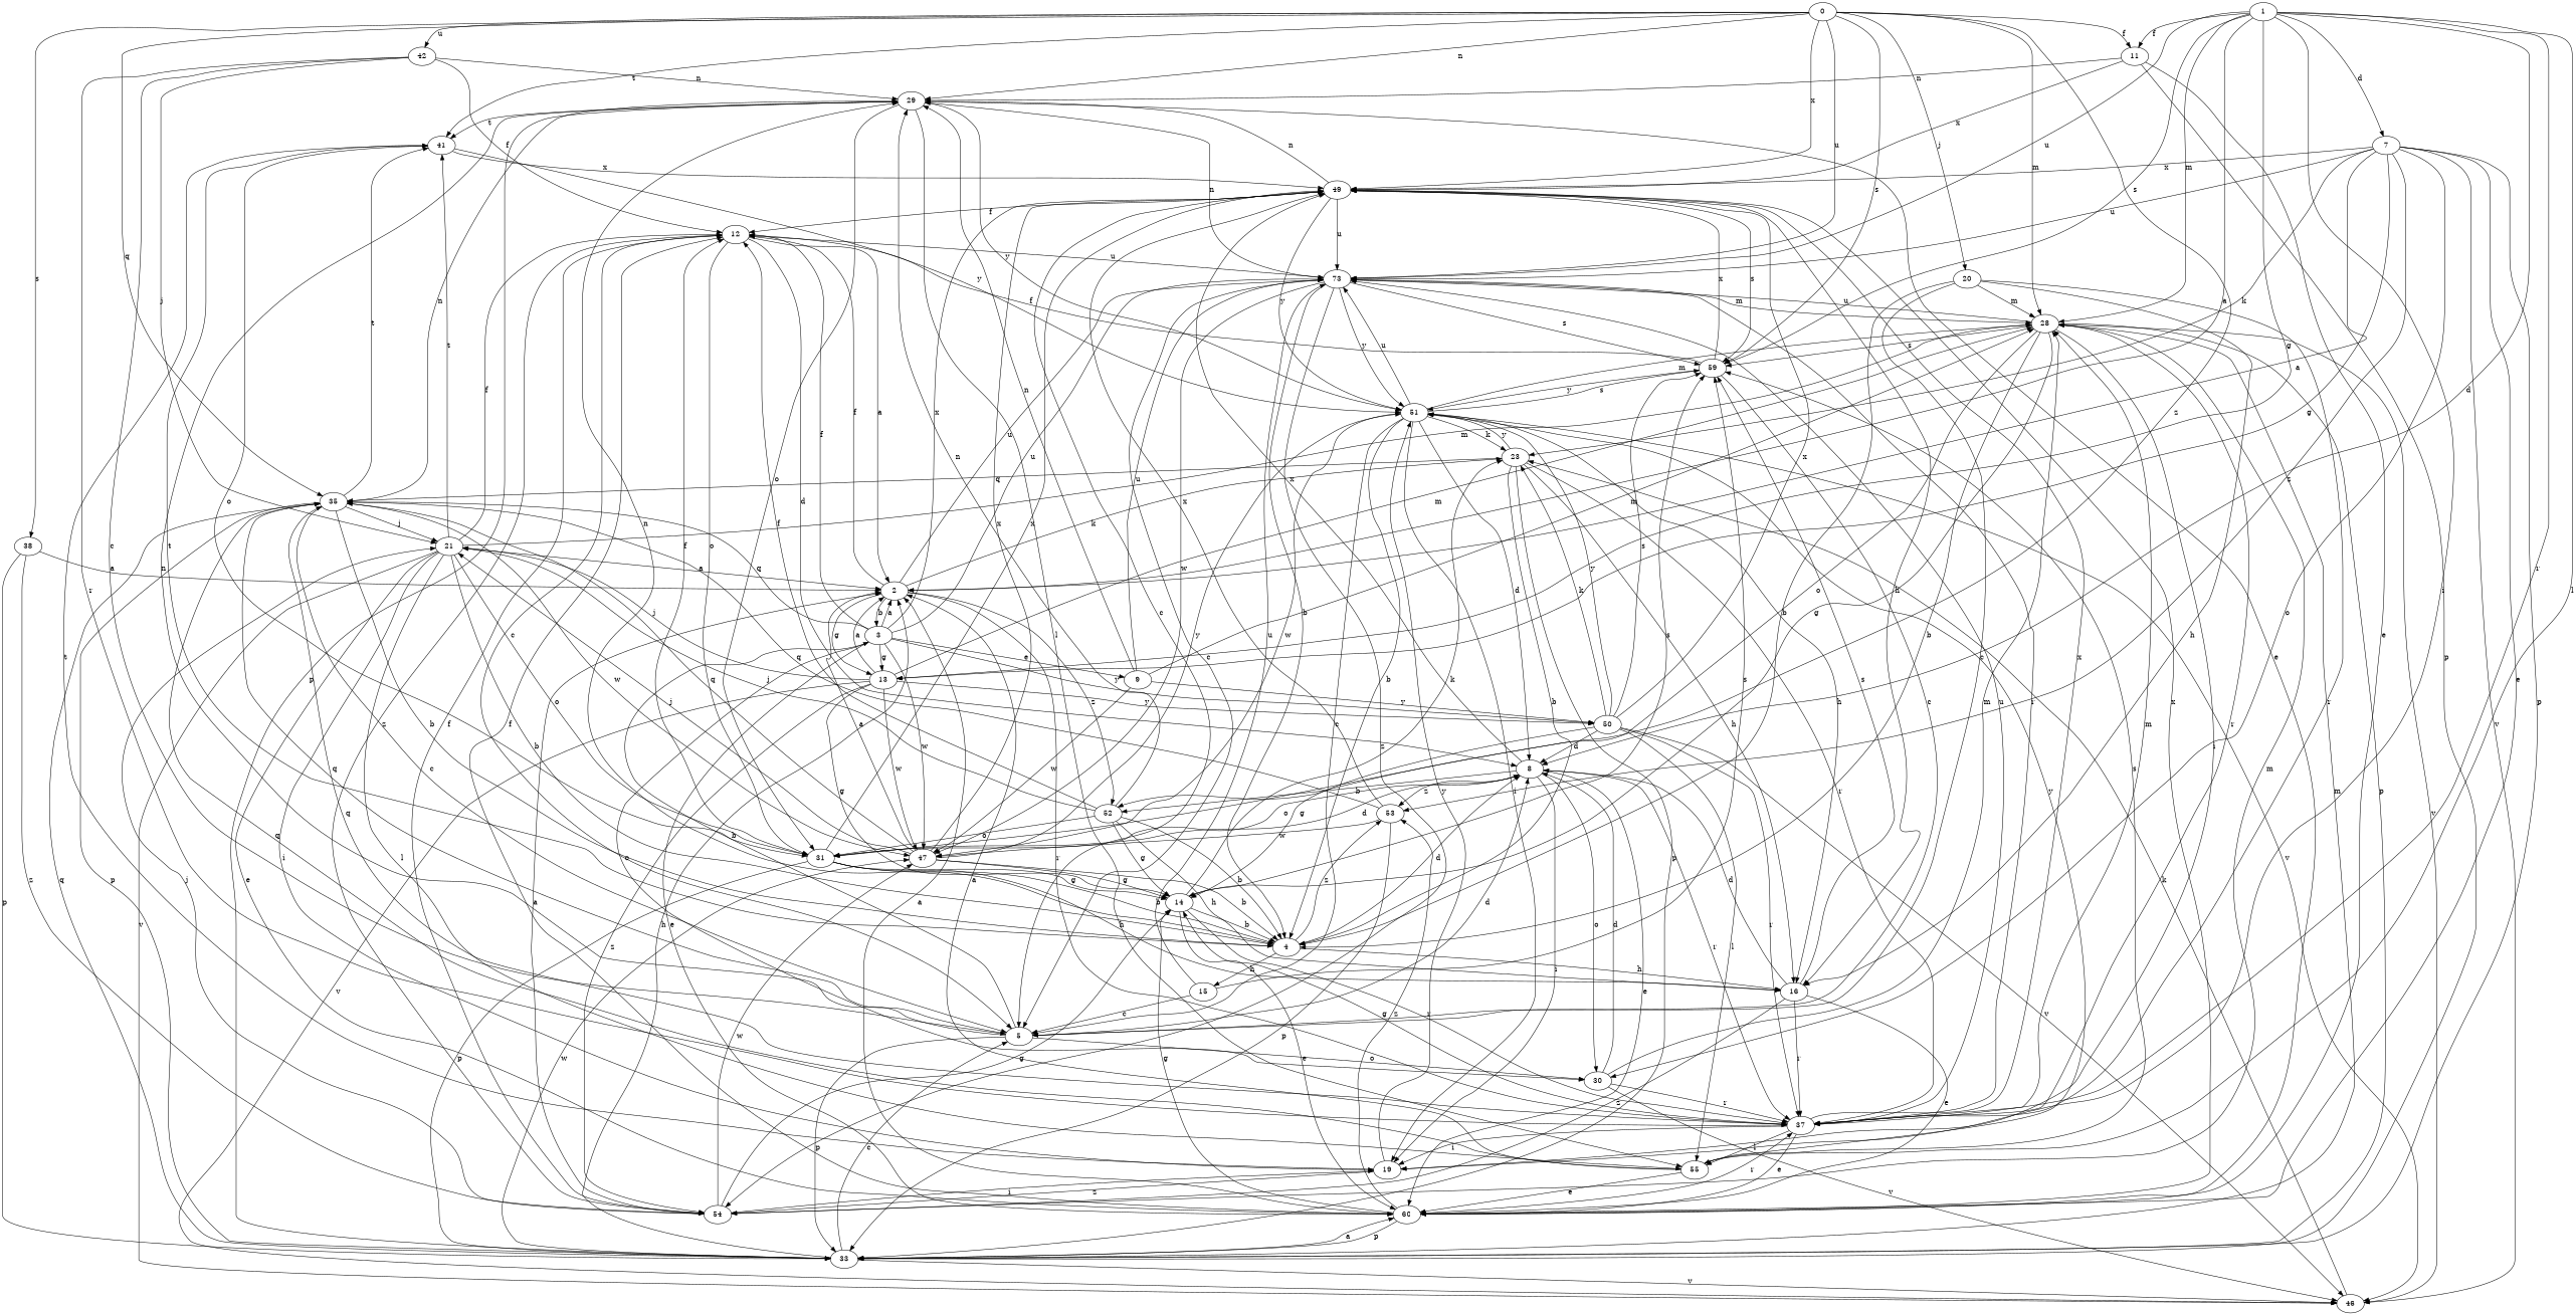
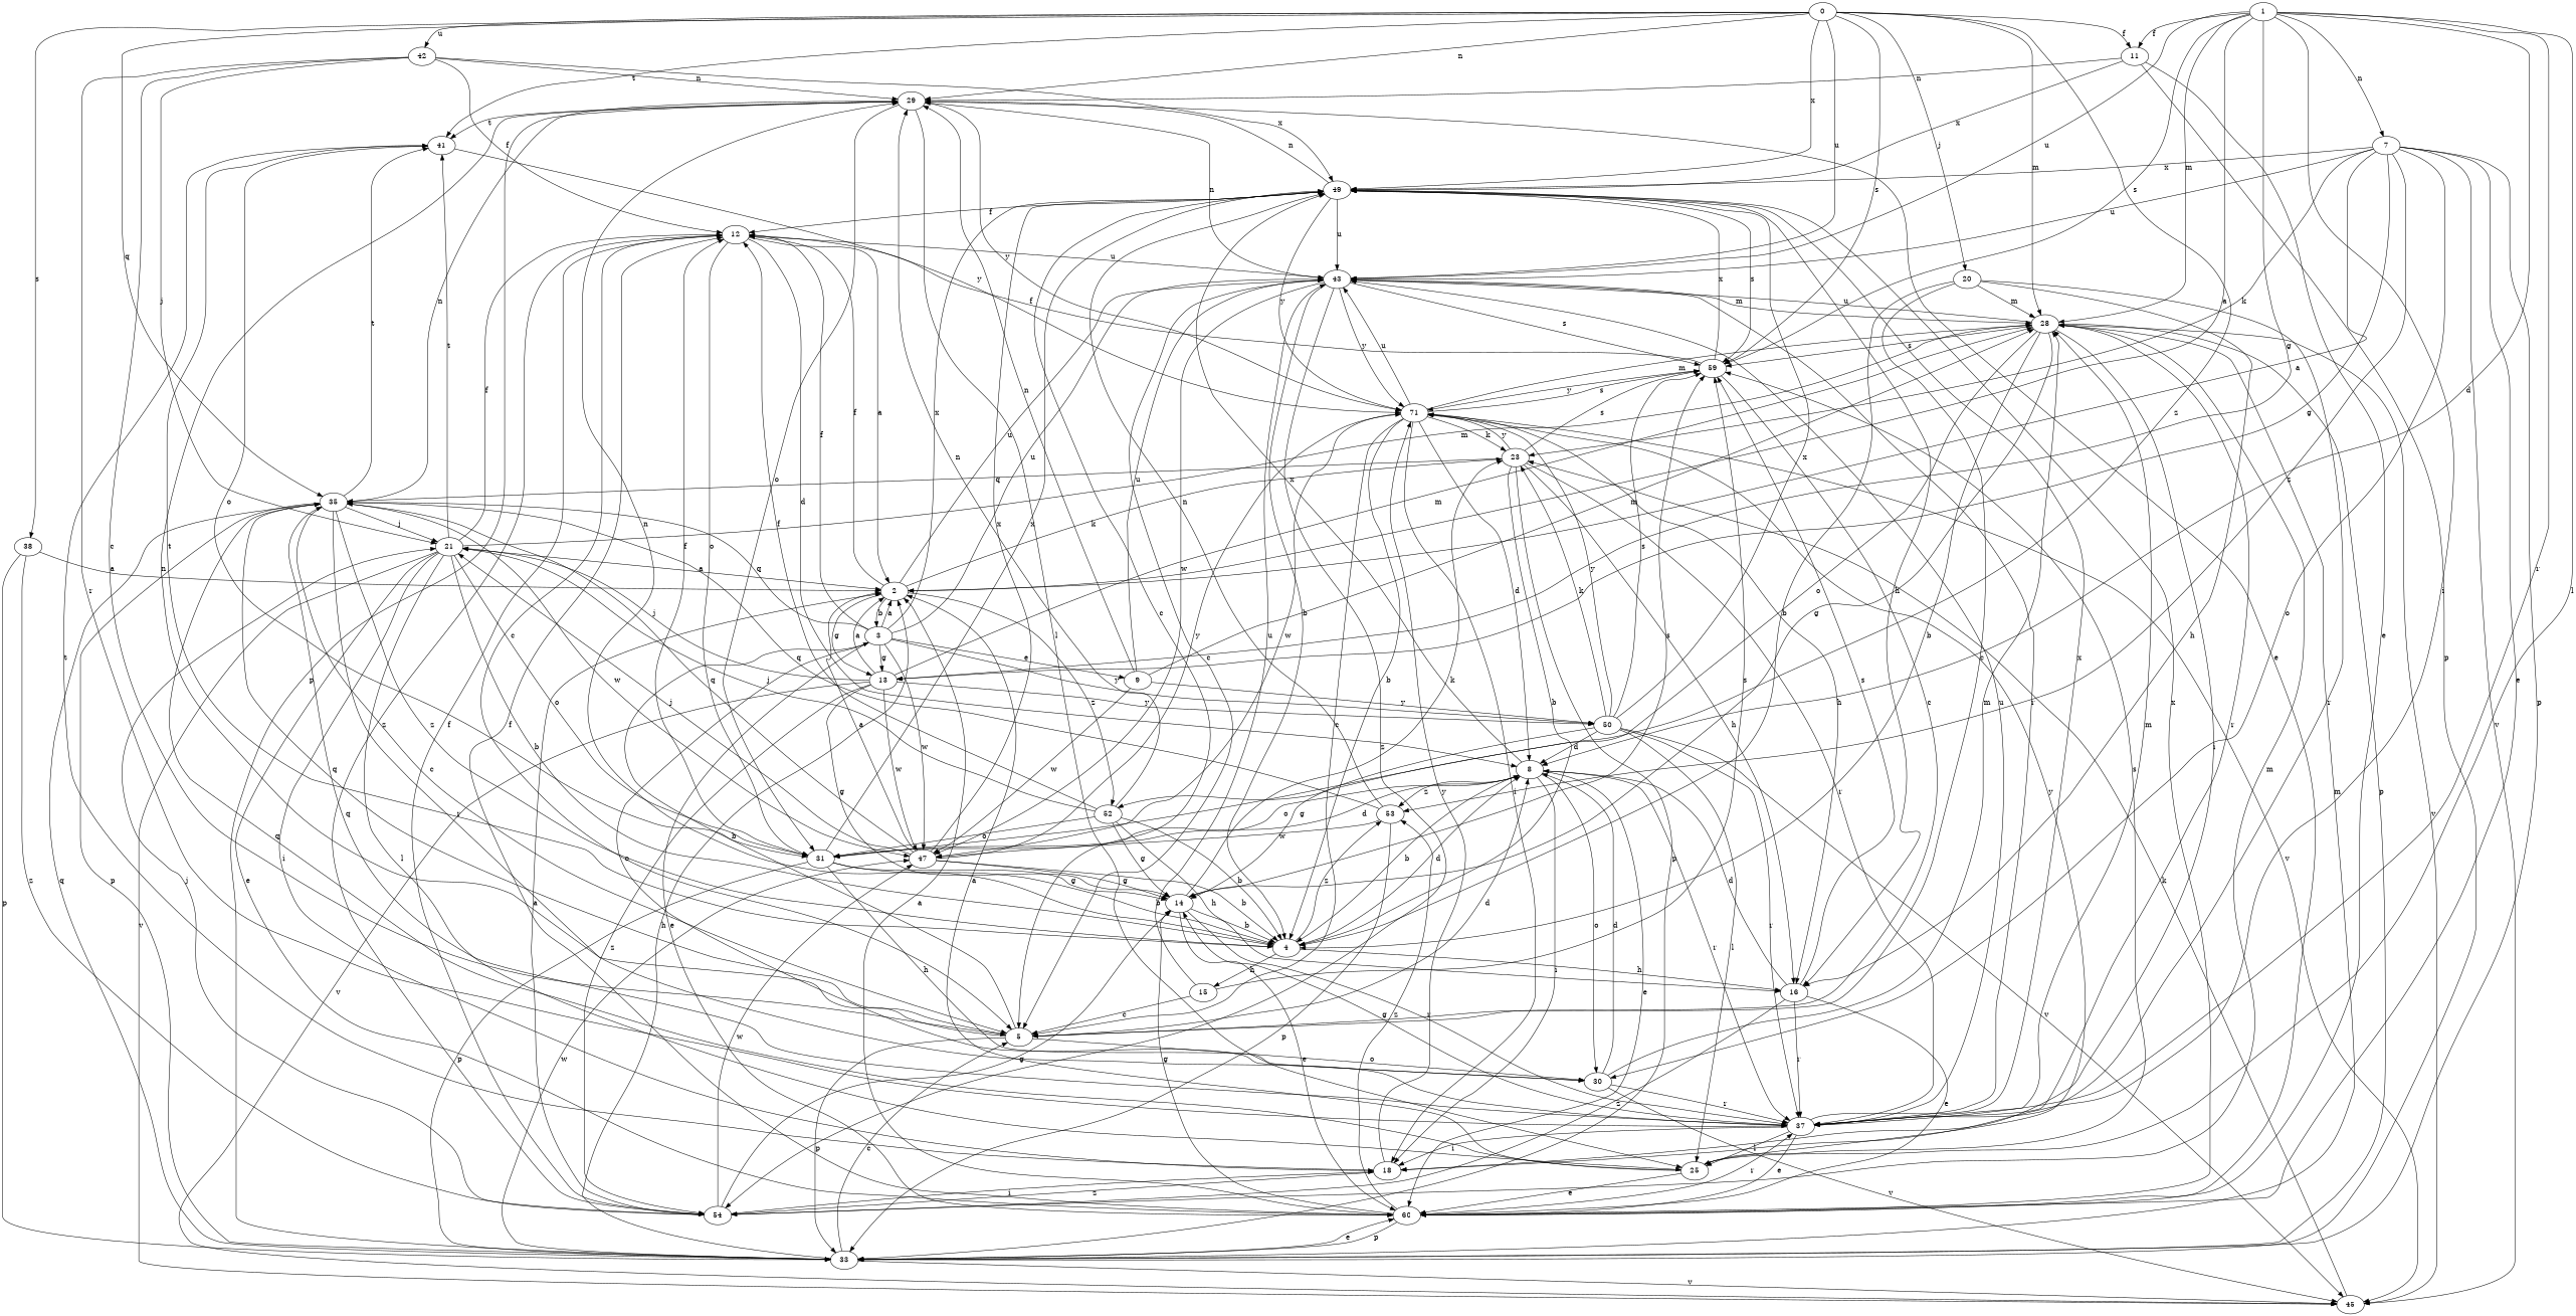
  strict digraph {
    0
    11
    20
    28
    29
    35
    38
    n8 [label=59]
    41
    42
-   43 [label=73]
+   43
    49
    52
    n14 [label=60]
    33
    37
    4
    16
    5
-   19
-   45 [label=46]
+   19 [label=18]
+   45
    31
    14
-   25 [label=55]
-   51
+   25
+   51 [label=71]
    47
    21
    2
    54
    12
    1
    7
    8
    13
    3
    23
    30
    53
    50
    9
    15
    0 -> 11 [label=f]
    0 -> 20 [label=j]
    0 -> 28 [label=m]
    0 -> 29 [label=n]
    0 -> 35 [label=q]
    0 -> 38 [label=s]
    0 -> n8 [label=s]
    0 -> 41 [label=t]
    0 -> 42 [label=u]
    0 -> 43 [label=u]
    0 -> 49 [label=x]
    0 -> 52 [label=z]
    11 -> 29 [label=n]
    11 -> 49 [label=x]
    11 -> n14 [label=e]
    11 -> 33 [label=p]
    20 -> 28 [label=m]
    20 -> 37 [label=r]
    20 -> 4 [label=b]
    20 -> 16 [label=h]
    20 -> 5 [label=c]
    28 -> n8 [label=s]
    28 -> 43 [label=u]
    28 -> 33 [label=p]
    28 -> 37 [label=r]
    28 -> 4 [label=b]
    28 -> 19 [label=i]
    28 -> 45 [label=v]
    28 -> 31 [label=o]
    28 -> 14 [label=g]
    29 -> 41 [label=t]
    29 -> n14 [label=e]
    29 -> 33 [label=p]
    29 -> 31 [label=o]
    29 -> 25 [label=l]
    29 -> 51 [label=y]
    35 -> 29 [label=n]
    35 -> 41 [label=t]
    35 -> 33 [label=p]
-   2 -> 37 [label=r]
-   35 -> 4 [label=b]
+   35 -> 37 [label=r]
+   35 -> 4 [label=z]
    35 -> 5 [label=c]
    35 -> 47 [label=w]
    35 -> 21 [label=j]
    38 -> 33 [label=p]
    38 -> 2 [label=a]
    38 -> 54 [label=z]
    n8 -> 49 [label=x]
    n8 -> 5 [label=c]
    n8 -> 51 [label=y]
    n8 -> 12 [label=f]
-   41 -> 49 [label=x]
+   42 -> 49 [label=x]
    41 -> 31 [label=o]
    41 -> 51 [label=y]
    42 -> 29 [label=n]
    42 -> 37 [label=r]
    42 -> 5 [label=c]
    42 -> 21 [label=j]
    42 -> 12 [label=f]
    43 -> 28 [label=m]
    43 -> 29 [label=n]
    43 -> n8 [label=s]
    43 -> 37 [label=r]
    43 -> 4 [label=b]
    43 -> 5 [label=c]
    43 -> 51 [label=y]
    43 -> 47 [label=w]
    43 -> 54 [label=z]
    49 -> 29 [label=n]
    49 -> n8 [label=s]
    49 -> 43 [label=u]
    49 -> 16 [label=h]
    49 -> 5 [label=c]
    49 -> 51 [label=y]
    49 -> 12 [label=f]
    52 -> 29 [label=n]
    52 -> 4 [label=b]
    52 -> 16 [label=h]
    52 -> 31 [label=o]
    52 -> 14 [label=g]
    52 -> 21 [label=j]
    52 -> 12 [label=f]
    n14 -> 49 [label=x]
    n14 -> 33 [label=p]
    n14 -> 37 [label=r]
    n14 -> 14 [label=g]
    n14 -> 2 [label=a]
    n14 -> 12 [label=f]
    n14 -> 53 [label=z]
    33 -> 28 [label=m]
    33 -> 35 [label=q]
-   33 -> n14 [label=a]
+   33 -> n14 [label=e]
    33 -> 5 [label=c]
    33 -> 45 [label=v]
    33 -> 47 [label=w]
    33 -> 2 [label=h]
    37 -> 28 [label=m]
    37 -> 35 [label=q]
    37 -> 43 [label=u]
    37 -> 49 [label=x]
    37 -> n14 [label=e]
    37 -> 19 [label=i]
    37 -> 14 [label=g]
    37 -> 25 [label=l]
    4 -> 29 [label=n]
    4 -> 41 [label=t]
    4 -> 16 [label=h]
    4 -> 8 [label=d]
    4 -> 53 [label=z]
    4 -> 15 [label=h]
    16 -> n8 [label=s]
    16 -> n14 [label=e]
    16 -> 37 [label=r]
    16 -> 54 [label=z]
    16 -> 8 [label=d]
    5 -> 29 [label=n]
    5 -> 35 [label=q]
    5 -> 33 [label=p]
    5 -> 8 [label=d]
    5 -> 3 [label=b]
    5 -> 30 [label=o]
    19 -> 41 [label=t]
    19 -> 51 [label=y]
    19 -> 54 [label=z]
    45 -> 23 [label=k]
    31 -> 49 [label=x]
    31 -> 33 [label=p]
    31 -> 4 [label=b]
-   31 -> 16 [label=h]
+   31 -> 30 [label=h]
    31 -> 14 [label=g]
    31 -> 12 [label=f]
    31 -> 8 [label=d]
    14 -> n8 [label=s]
    14 -> n14 [label=e]
    14 -> 37 [label=r]
    14 -> 4 [label=b]
    14 -> 23 [label=k]
    25 -> 35 [label=q]
    25 -> n8 [label=s]
    25 -> n14 [label=e]
    25 -> 51 [label=y]
    25 -> 2 [label=a]
    51 -> 28 [label=m]
    51 -> n8 [label=s]
    51 -> 43 [label=u]
    51 -> 4 [label=b]
    51 -> 16 [label=h]
    51 -> 5 [label=c]
    51 -> 19 [label=i]
    51 -> 45 [label=v]
    51 -> 47 [label=w]
    51 -> 8 [label=d]
    51 -> 23 [label=k]
    47 -> 35 [label=q]
    47 -> 49 [label=x]
    47 -> 4 [label=b]
    47 -> 14 [label=g]
    47 -> 51 [label=y]
    47 -> 21 [label=j]
    47 -> 2 [label=a]
    21 -> 28 [label=m]
    21 -> 41 [label=t]
    21 -> n14 [label=e]
    21 -> 4 [label=b]
    21 -> 19 [label=i]
    21 -> 45 [label=v]
    21 -> 31 [label=o]
    21 -> 25 [label=l]
    21 -> 2 [label=a]
    21 -> 12 [label=f]
    2 -> 43 [label=u]
    2 -> 52 [label=z]
    2 -> 12 [label=f]
    2 -> 13 [label=g]
    2 -> 3 [label=b]
    2 -> 23 [label=k]
    54 -> 28 [label=m]
    54 -> 19 [label=i]
    54 -> 14 [label=g]
    54 -> 47 [label=w]
    54 -> 21 [label=j]
    54 -> 2 [label=a]
    54 -> 12 [label=f]
    12 -> 43 [label=u]
    12 -> 5 [label=c]
    12 -> 31 [label=o]
    12 -> 2 [label=a]
    12 -> 54 [label=z]
    12 -> 8 [label=d]
    1 -> 11 [label=f]
    1 -> 28 [label=m]
    1 -> n8 [label=s]
    1 -> 43 [label=u]
    1 -> 37 [label=r]
    1 -> 19 [label=i]
    1 -> 25 [label=l]
    1 -> 2 [label=a]
-   1 -> 7 [label=d]
+   1 -> 7 [label=n]
    1 -> 8 [label=d]
    1 -> 13 [label=g]
    7 -> 43 [label=u]
    7 -> 49 [label=x]
    7 -> n14 [label=e]
    7 -> 33 [label=p]
    7 -> 45 [label=v]
    7 -> 2 [label=a]
    7 -> 13 [label=g]
    7 -> 23 [label=k]
    7 -> 30 [label=o]
    7 -> 53 [label=z]
    8 -> 49 [label=x]
    8 -> n14 [label=e]
    8 -> 37 [label=r]
-   8 -> 52 [label=b]
+   8 -> 4 [label=b]
    8 -> 19 [label=i]
    8 -> 31 [label=o]
    8 -> 30 [label=o]
    8 -> 53 [label=z]
    13 -> 28 [label=m]
    13 -> 45 [label=v]
    13 -> 14 [label=g]
    13 -> 47 [label=w]
    13 -> 21 [label=j]
    13 -> 2 [label=a]
    13 -> 54 [label=z]
    13 -> 50 [label=y]
    3 -> 35 [label=q]
    3 -> 43 [label=u]
    3 -> 49 [label=x]
    3 -> n14 [label=e]
    3 -> 47 [label=w]
    3 -> 2 [label=a]
    3 -> 12 [label=f]
    3 -> 13 [label=g]
    3 -> 30 [label=o]
    3 -> 50 [label=y]
    3 -> 9 [label=e]
    23 -> 35 [label=q]
+   23 -> n8 [label=s]
    23 -> 33 [label=p]
    23 -> 37 [label=r]
    23 -> 4 [label=b]
    23 -> 16 [label=h]
    23 -> 51 [label=y]
    30 -> 28 [label=m]
    30 -> 37 [label=r]
    30 -> 45 [label=v]
    30 -> 8 [label=d]
    53 -> 35 [label=q]
-   53 -> 49 [label=x]
+   53 -> 49 [label=n]
    53 -> 33 [label=p]
    53 -> 47 [label=w]
    50 -> n8 [label=s]
    50 -> 49 [label=x]
    50 -> 37 [label=r]
    50 -> 45 [label=v]
    50 -> 14 [label=g]
    50 -> 25 [label=l]
    50 -> 51 [label=y]
    50 -> 8 [label=d]
    50 -> 23 [label=k]
    9 -> 28 [label=m]
    9 -> 29 [label=n]
    9 -> 43 [label=u]
    9 -> 47 [label=w]
    9 -> 50 [label=y]
    15 -> n8 [label=s]
    15 -> 43 [label=u]
    15 -> 5 [label=c]
  }
